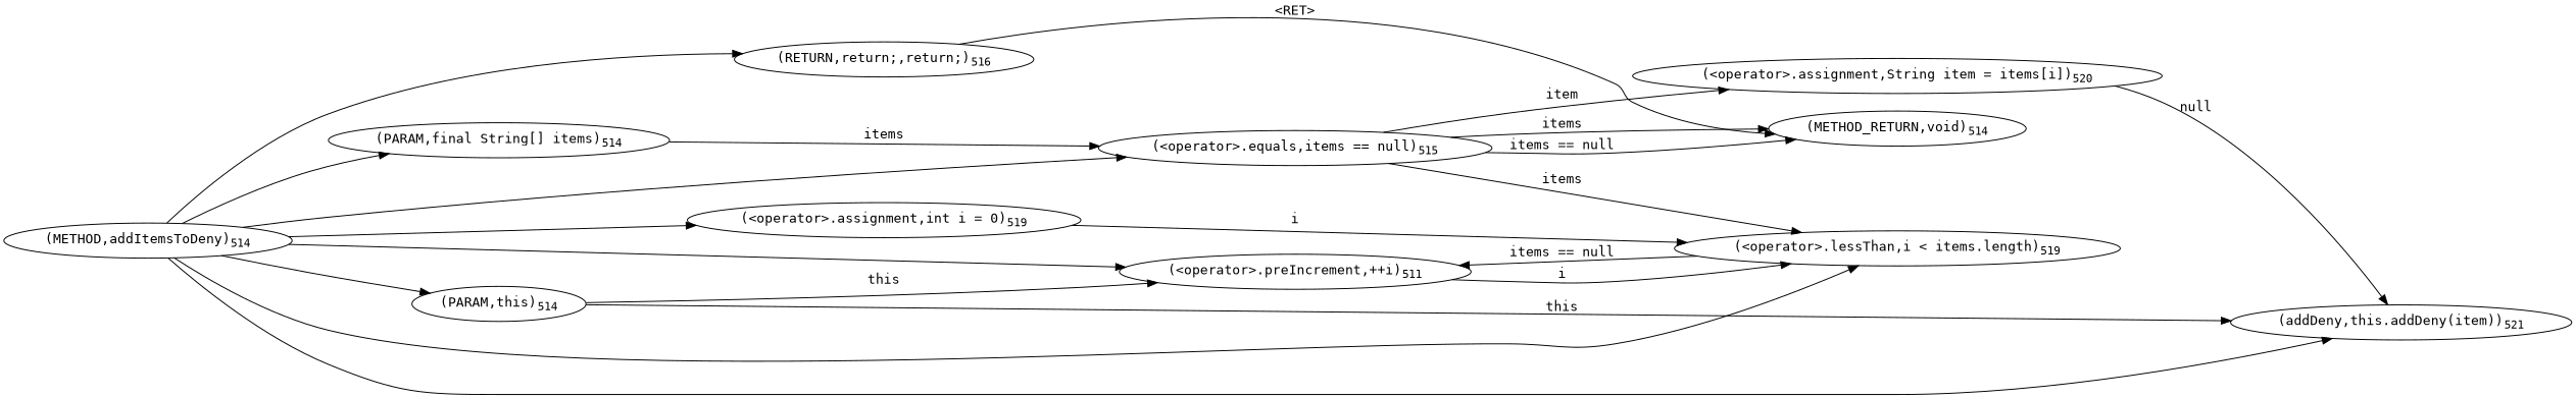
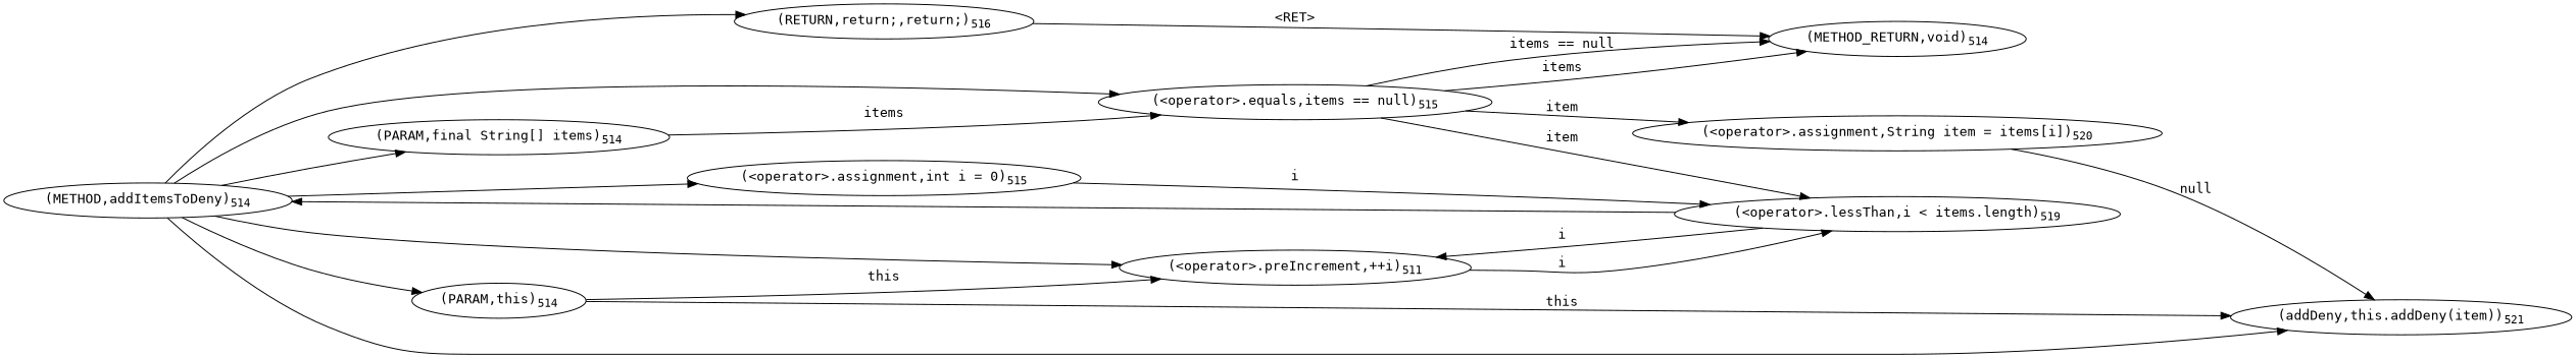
  digraph {
    fontname="DejaVu Sans Mono"
    rankdir=LR
    node [fontname="DejaVu Sans Mono"]
    edge [fontname="DejaVu Sans Mono"]
    n1 [label=<(METHOD,addItemsToDeny)<SUB>514</SUB>>]
    n2 [label=<(PARAM,this)<SUB>514</SUB>>]
    n3 [label=<(PARAM,final String[] items)<SUB>514</SUB>>]
    n4 [label=<(&lt;operator&gt;.equals,items == null)<SUB>515</SUB>>]
-   n5 [label=<(&lt;operator&gt;.assignment,int i = 0)<SUB>519</SUB>>]
+   n5 [label=<(&lt;operator&gt;.assignment,int i = 0)<SUB>515</SUB>>]
    n6 [label=<(&lt;operator&gt;.lessThan,i &lt; items.length)<SUB>519</SUB>>]
    n7 [label=<(&lt;operator&gt;.preIncrement,++i)<SUB>511</SUB>>]
    n8 [label=<(RETURN,return;,return;)<SUB>516</SUB>>]
    n9 [label=<(addDeny,this.addDeny(item))<SUB>521</SUB>>]
    n10 [label=<(METHOD_RETURN,void)<SUB>514</SUB>>]
    n11 [label=<(&lt;operator&gt;.assignment,String item = items[i])<SUB>520</SUB>>]
    n1 -> n2
    n1 -> n3
    n1 -> n4
    n1 -> n5
-   n1 -> n6
+   n6 -> n1
    n1 -> n7
    n1 -> n8
    n1 -> n9
    n2 -> n7 [label=this]
    n2 -> n9 [label=this]
    n3 -> n4 [label=items]
-   n4 -> n6 [label=items]
+   n4 -> n6 [label=item]
    n4 -> n10 [label=items]
    n4 -> n10 [label="items == null"]
    n4 -> n11 [label=item]
    n5 -> n6 [label=i]
-   n6 -> n7 [label="items == null"]
+   n6 -> n7 [label=i]
    n7 -> n6 [label=i]
    n8 -> n10 [label="&lt;RET&gt;"]
    n11 -> n9 [label=null]
  }
